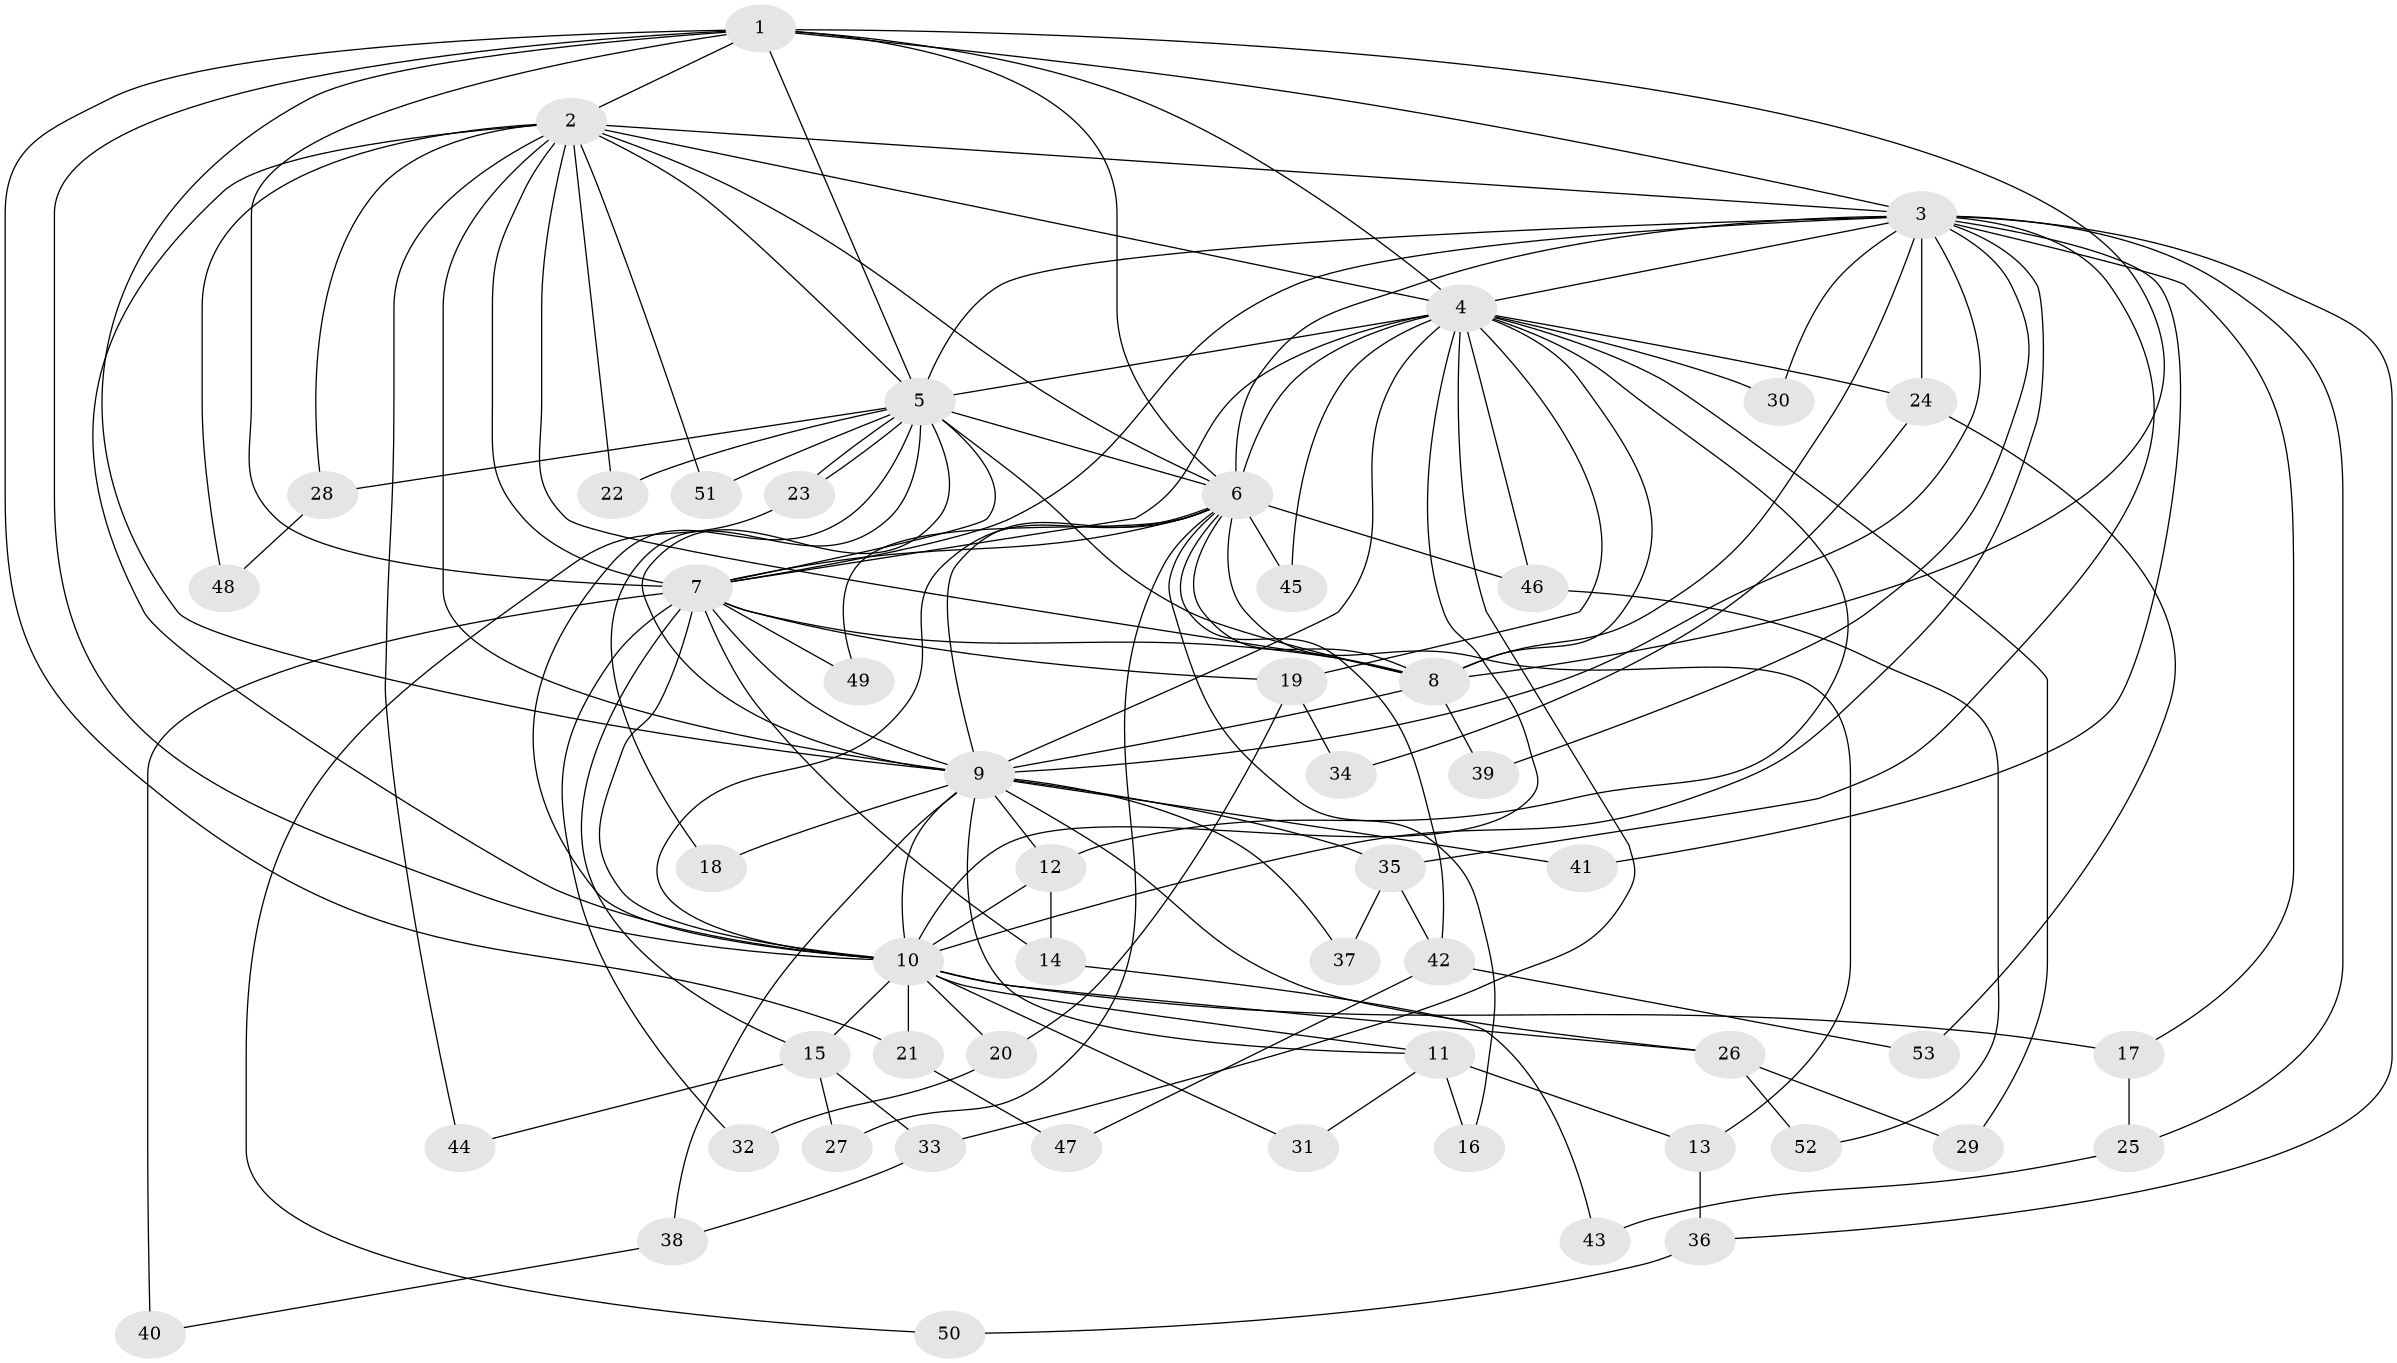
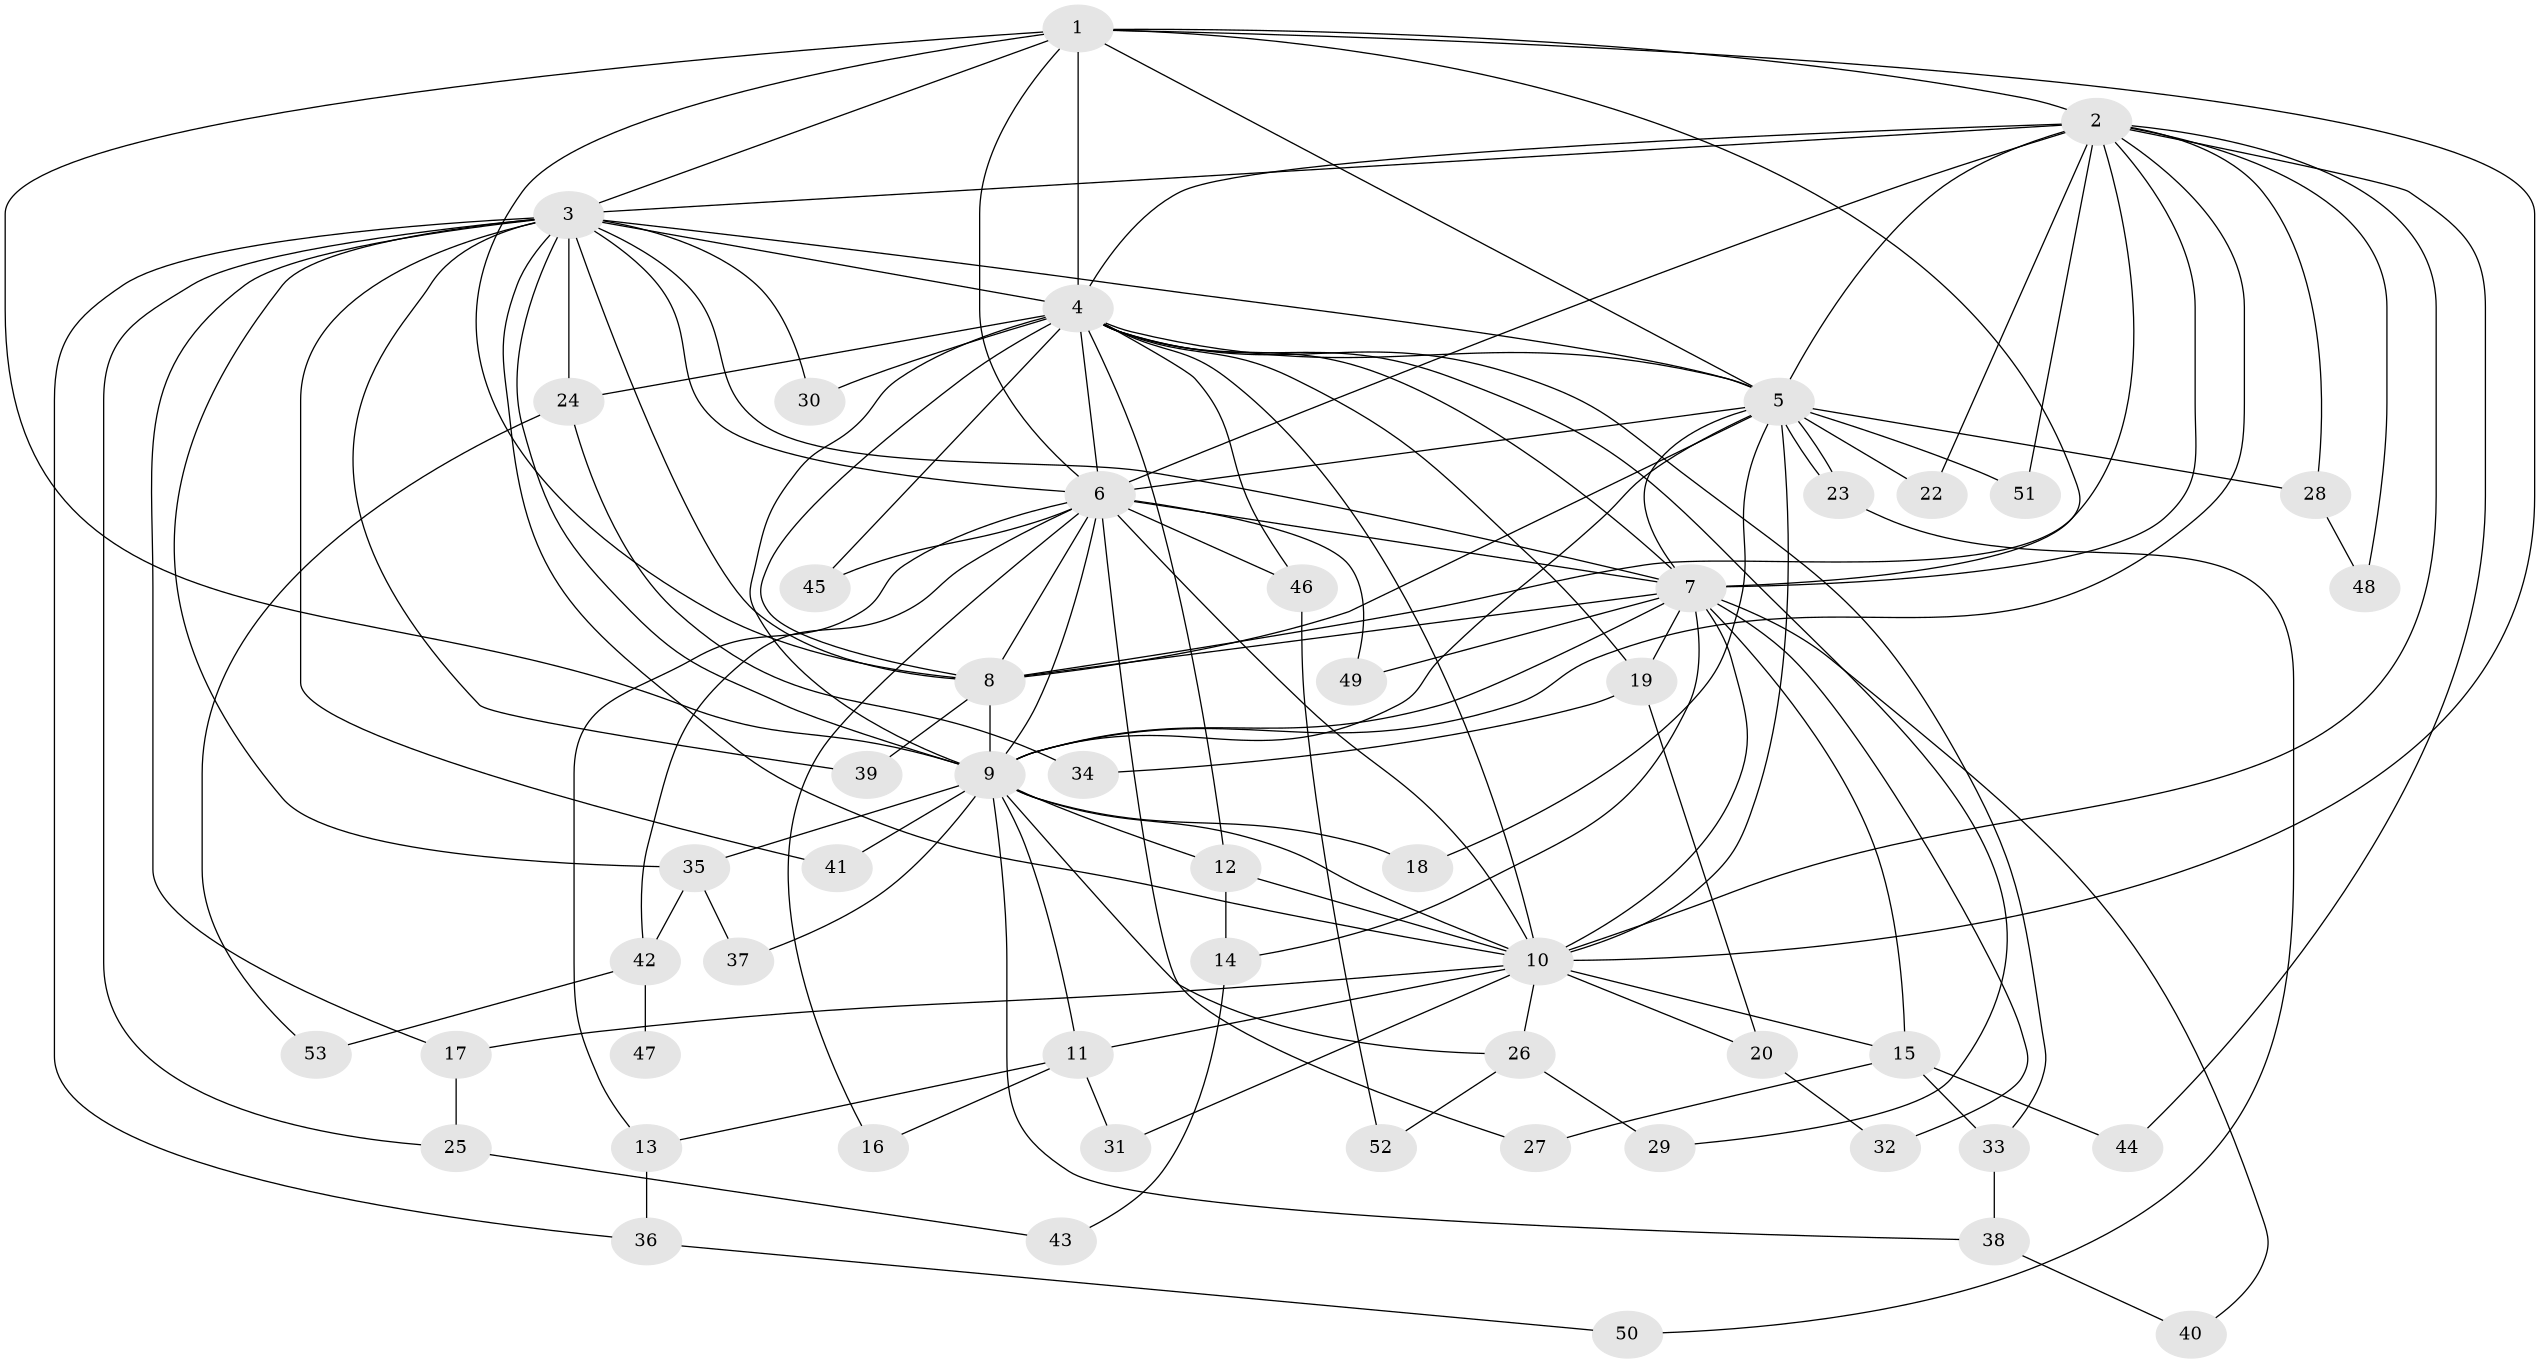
  graph {
    node [color=gray90 style=filled]
    1
    2
    3
    4
    5
    6
    7
    8
    9
    10
-   21
    22
    28
    44
    48
    51
    17
    24
    25
    30
    35
    36
    39
    41
    12
    19
    29
    33
    45
    46
    18
    23
    13
    16
    27
    42
    49
    14
    15
    32
    40
    11
    26
    37
    38
    20
    31
    47
    34
    53
    43
    50
    52
    1 -- 2
    1 -- 3
    1 -- 4
    1 -- 5
    1 -- 6
    1 -- 7
    1 -- 8
    1 -- 9
    1 -- 10
-   1 -- 21
    2 -- 3
    2 -- 4
    2 -- 5
    2 -- 6
    2 -- 7
    2 -- 8
    2 -- 9
    2 -- 10
    2 -- 22
    2 -- 28
    2 -- 44
    2 -- 48
    2 -- 51
    3 -- 4
    3 -- 5
    3 -- 6
    3 -- 7
    3 -- 8
    3 -- 9
    3 -- 10
    3 -- 17
    3 -- 24
    3 -- 25
    3 -- 30
    3 -- 35
    3 -- 36
    3 -- 39
    3 -- 41
    4 -- 5
    4 -- 6
    4 -- 7
    4 -- 8
    4 -- 9
    4 -- 10
    4 -- 24
    4 -- 30
    4 -- 12
    4 -- 19
    4 -- 29
    4 -- 33
    4 -- 45
    4 -- 46
    5 -- 6
    5 -- 7
    5 -- 8
    5 -- 9
    5 -- 10
    5 -- 22
    5 -- 28
    5 -- 51
    5 -- 18
    5 -- 23
    5 -- 23
    6 -- 7
    6 -- 8
    6 -- 9
    6 -- 10
    6 -- 45
    6 -- 46
    6 -- 13
    6 -- 16
    6 -- 27
    6 -- 42
    6 -- 49
    7 -- 8
    7 -- 9
    7 -- 10
    7 -- 19
    7 -- 49
    7 -- 14
    7 -- 15
    7 -- 32
    7 -- 40
    8 -- 9
    8 -- 39
    9 -- 10
    9 -- 35
    9 -- 41
    9 -- 12
    9 -- 18
    9 -- 11
    9 -- 26
    9 -- 37
    9 -- 38
-   10 -- 21
    10 -- 17
    10 -- 15
    10 -- 11
    10 -- 26
    10 -- 20
    10 -- 31
-   21 -- 47
    28 -- 48
    17 -- 25
    24 -- 34
    24 -- 53
    25 -- 43
    35 -- 42
    35 -- 37
    36 -- 50
    12 -- 10
    12 -- 14
    19 -- 20
    19 -- 34
    33 -- 38
    46 -- 52
    23 -- 50
    13 -- 36
    42 -- 47
    42 -- 53
    14 -- 43
    15 -- 44
    15 -- 33
    15 -- 27
    11 -- 13
    11 -- 16
    11 -- 31
    26 -- 29
    26 -- 52
    38 -- 40
    20 -- 32
  }
